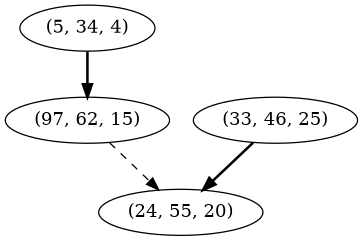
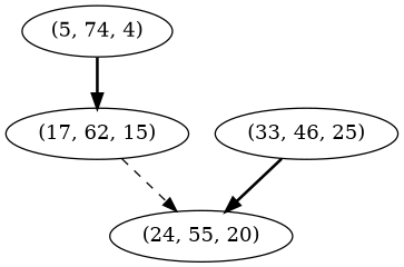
  digraph {
    edge [style=bold]
-   "(5, 74, 4)" [label="(5, 34, 4)"]
-   "(17, 62, 15)" [label="(97, 62, 15)"]
+   "(5, 74, 4)"
+   "(17, 62, 15)"
    "(24, 55, 20)"
    "(33, 46, 25)"
    "(5, 74, 4)" -> "(17, 62, 15)"
    "(17, 62, 15)" -> "(24, 55, 20)" [style=dashed]
    "(33, 46, 25)" -> "(24, 55, 20)"
  }
